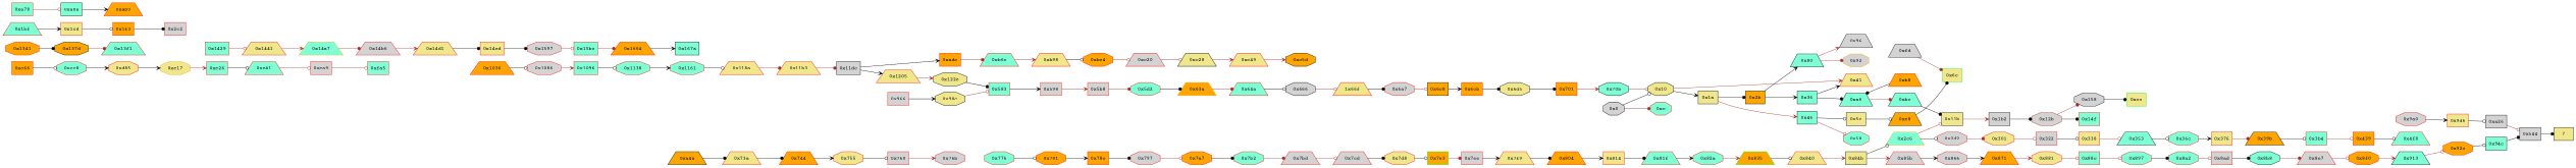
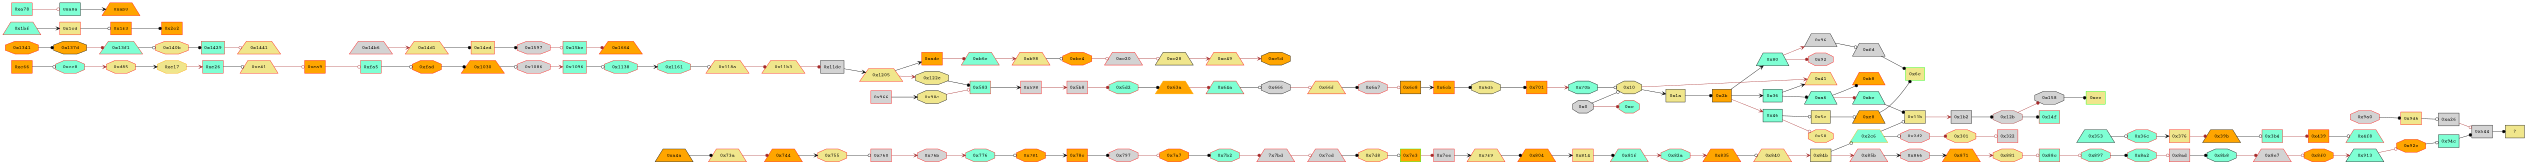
  strict digraph {
    fontname="Courier Prime"
    rankdir=LR
    node [fillcolor=aquamarine fontname="Courier Prime" shape=box style=filled color=red]
    edge [arrowhead=odot color=black fontname="Courier Prime"]
    "0x36" [color=""]
    "0x41" [fillcolor=khaki shape=trapezium]
    "0xa6" [shape=trapezium color=""]
    "0xbc" [shape=trapezium color=""]
    "0xb8" [fillcolor=orange shape=trapezium]
    "0x1205" [fillcolor=khaki shape=trapezium]
    "0x122e" [fillcolor=khaki shape=octagon color=""]
    "0x583"
    "0x6c8" [fillcolor=orange color=""]
    "0x6cb" [fillcolor=orange]
    "0x6d5" [fillcolor=khaki shape=octagon color=""]
    "0x137d" [fillcolor=orange shape=octagon color=""]
    "0x13f1" [shape=trapezium]
-   "0xe41" [shape=trapezium]
+   "0x140b" [fillcolor=khaki shape=octagon]
+   "0xe41" [fillcolor=khaki shape=trapezium]
    "0xe26"
-   "0xea9" [fillcolor=lightgrey]
+   "0xea9" [fillcolor=orange]
    "0x14ed" [fillcolor=khaki]
    "0x1597" [fillcolor=lightgrey shape=octagon]
    "0x15bc"
    "0x9d6" [fillcolor=khaki]
    "0xa26" [fillcolor=lightgrey color=""]
    "0x544" [fillcolor=lightgrey color=""]
    "0x1a" [fillcolor=khaki color=""]
    "0x2b" [fillcolor=orange color=""]
    "0x46" [color=""]
    "0x80" [shape=trapezium color=""]
-   "0x58" [shape=octagon]
+   "0x58" [fillcolor=khaki shape=octagon]
    "0x5c" [fillcolor=khaki color=""]
    "0x96" [fillcolor=lightgrey shape=trapezium color=""]
    "0xfd" [fillcolor=lightgrey shape=trapezium color=""]
    "0x6c" [color=green fillcolor=khaki]
    "0x301" [fillcolor=khaki shape=octagon]
    "0x322" [fillcolor=lightgrey]
-   "0x338" [fillcolor=khaki]
+   "0xfad" [fillcolor=orange shape=octagon]
    "0x1030" [fillcolor=orange shape=trapezium]
    "0x1086" [fillcolor=lightgrey shape=octagon]
    "0x70b" [shape=octagon color=""]
    "0x10" [fillcolor=khaki shape=octagon color=""]
    "0xbc4" [fillcolor=orange shape=octagon]
    "0xc20" [fillcolor=lightgrey shape=trapezium]
    "0xc28" [fillcolor=khaki shape=trapezium color=""]
    "0xe8" [fillcolor=orange shape=trapezium color=""]
    "0x1b2" [fillcolor=lightgrey color=""]
    "0x12b" [color=brown fillcolor=lightgrey shape=octagon]
    "0x158" [fillcolor=lightgrey shape=octagon color=""]
    "0x14f"
    "0x1429"
    "0x1441" [fillcolor=khaki shape=trapezium]
    "0x897" [shape=octagon]
    "0x8a2" [shape=octagon]
    "0x8ad" [fillcolor=lightgrey]
    "0x1bf" [shape=trapezium]
    "0x1cd" [fillcolor=khaki]
    "0x1f3" [fillcolor=orange]
-   "0x14a7" [color=orange shape=trapezium]
    "0x14b6" [fillcolor=lightgrey shape=trapezium]
    "0x14d1" [fillcolor=khaki shape=trapezium]
    "0x0" [fillcolor=lightgrey shape=octagon color=""]
    "0xc" [shape=octagon]
    "0xcc8" [shape=octagon]
    "0xd85" [fillcolor=khaki shape=octagon]
    "0xe17" [color=orange fillcolor=khaki shape=octagon]
    "0x814" [fillcolor=khaki]
    "0x81f" [shape=trapezium]
    "0x82a" [shape=octagon]
    "0x376" [fillcolor=khaki]
    "0x39b" [fillcolor=orange shape=trapezium color=""]
    "0x3b4"
    "0x94c" [color=""]
    "?" [fillcolor=khaki color=""]
    "0xa8a" [color=black]
    "0xab0" [fillcolor=orange shape=trapezium]
    "0x11b" [fillcolor=khaki color=""]
    "0xadc" [fillcolor=orange]
    "0xb6c" [shape=trapezium]
    "0xb98" [fillcolor=khaki shape=trapezium]
    "0x7ee" [fillcolor=lightgrey]
    "0x7f9" [fillcolor=khaki shape=trapezium]
    "0x804" [fillcolor=orange shape=trapezium]
    "0x8b8" [shape=octagon color=""]
    "0x8e7" [fillcolor=lightgrey shape=trapezium]
    "0x8f0" [fillcolor=orange shape=octagon]
    "0x353" [shape=trapezium color=""]
    "0x36c" [shape=octagon]
    "0x1664" [fillcolor=orange shape=trapezium]
-   "0x167a" [color=""]
    "0x6a7" [fillcolor=lightgrey shape=octagon]
    "0x1096"
    "0x88c"
    "0xfa5"
    "0x598" [fillcolor=lightgrey]
    "0x5b8" [fillcolor=lightgrey]
    "0x5d2" [shape=octagon]
    "0x118a" [fillcolor=khaki shape=trapezium]
    "0x11b3" [fillcolor=khaki shape=trapezium]
    "0x11dc" [fillcolor=lightgrey color=""]
    "0x63a" [color=orange fillcolor=orange shape=trapezium]
    "0x64a" [shape=trapezium]
    "0x755" [fillcolor=khaki shape=octagon]
    "0x760" [fillcolor=lightgrey]
    "0x76b" [fillcolor=lightgrey shape=octagon]
    "0x7e3" [color=green fillcolor=orange]
-   "0x2c2" [fillcolor=lightgrey]
+   "0x2c2" [fillcolor=orange]
    "0x744" [fillcolor=orange shape=trapezium]
    "0x666" [fillcolor=lightgrey shape=octagon color=""]
-   "0x7bd" [fillcolor=lightgrey shape=trapezium]
+   "0x7bd" [fillcolor=lightgrey shape=trapezium label="7x7bd"]
    "0x7cd" [fillcolor=lightgrey shape=trapezium]
    "0x7d8" [fillcolor=khaki shape=octagon]
    "0xc49" [fillcolor=khaki shape=trapezium]
    "0xc5d" [fillcolor=orange shape=octagon color=""]
    "0x85b" [fillcolor=lightgrey shape=trapezium]
    "0x866" [fillcolor=lightgrey shape=octagon]
    "0x871" [fillcolor=orange shape=trapezium]
    "0x881" [fillcolor=khaki shape=octagon]
    "0x73a" [fillcolor=khaki shape=trapezium]
    "0x1341" [fillcolor=orange shape=octagon]
    "0x439" [fillcolor=orange]
    "0x4f8" [shape=trapezium]
    "0x1138" [shape=octagon]
    "0x1161" [shape=octagon]
    "0x701" [fillcolor=orange]
    "0x84b" [fillcolor=khaki color=""]
    "0x2c6" [color=orange shape=trapezium]
    "0x2d2" [fillcolor=lightgrey shape=octagon]
    "0x776" [shape=octagon]
    "0x781" [fillcolor=orange shape=octagon]
    "0x78c" [fillcolor=orange]
    "0xc66" [fillcolor=orange]
    "0x92c" [fillcolor=orange shape=octagon]
-   "0x92" [color=orange fillcolor=lightgrey shape=octagon]
-   "0x835" [color=green fillcolor=orange shape=trapezium]
-   "0x66f" [fillcolor=khaki shape=trapezium label="1x66f"]
+   "0x92" [fillcolor=lightgrey shape=octagon]
+   "0x835" [fillcolor=orange shape=trapezium]
+   "0x66f" [fillcolor=khaki shape=trapezium]
    "0x797" [fillcolor=lightgrey shape=octagon]
    "0x7a7" [fillcolor=orange shape=octagon]
    "0xa78"
    "0x840" [fillcolor=khaki shape=trapezium]
    "0x913" [shape=trapezium color=""]
    "0x966" [fillcolor=lightgrey]
    "0x98c" [fillcolor=khaki shape=octagon color=""]
    "0xcc" [color=green fillcolor=khaki]
    "0x7b2" [shape=octagon]
    "0xa4a" [fillcolor=orange shape=trapezium color=""]
    "0x9a0" [fillcolor=lightgrey shape=octagon]
    "0x36" -> "0x41" [arrowhead=vee]
    "0x36" -> "0xa6" [arrowhead=dot]
    "0xa6" -> "0xbc" [arrowhead=dot color=brown]
-   "0xb8" -> "0xa6" [arrowhead=dot]
+   "0xa6" -> "0xb8" [arrowhead=dot]
    "0xbc" -> "0x11b" [arrowhead=dot]
    "0x1205" -> "0x122e" [arrowhead=vee color=brown]
    "0x122e" -> "0x583" [arrowhead=dot]
    "0x583" -> "0x598" [arrowhead=vee]
    "0x6c8" -> "0x6cb" [arrowhead=vee]
    "0x6cb" -> "0x6d5" [arrowhead=dot]
    "0x6d5" -> "0x701" [arrowhead=dot]
    "0x137d" -> "0x13f1" [arrowhead=dot color=brown]
+   "0x13f1" -> "0x140b"
+   "0x140b" -> "0x1429" [arrowhead=dot]
    "0xe41" -> "0xea9" [color=brown]
    "0xe26" -> "0xe41"
    "0xea9" -> "0xfa5" [color=brown]
    "0x14ed" -> "0x1597" [arrowhead=dot]
    "0x1597" -> "0x15bc" [color=brown]
    "0x15bc" -> "0x1664" [arrowhead=dot color=brown]
    "0x9d6" -> "0xa26"
    "0xa26" -> "0x544" [color=brown]
    "0x544" -> "?" [arrowhead=dot]
    "0x1a" -> "0x2b" [arrowhead=dot]
-   "0x1a" -> "0x46" [arrowhead=vee color=brown]
+   "0x2b" -> "0x46" [arrowhead=vee color=brown]
    "0x2b" -> "0x36" [arrowhead=vee]
    "0x2b" -> "0x80" [arrowhead=vee]
    "0x46" -> "0x58" [color=brown]
    "0x46" -> "0x5c"
    "0x80" -> "0x96" [arrowhead=vee color=brown]
    "0x80" -> "0x92" [arrowhead=dot color=brown]
    "0x5c" -> "0xe8"
-   "0xfd" -> "0x6c" [arrowhead=dot color=brown]
+   "0x96" -> "0xfd"
+   "0xfd" -> "0x6c" [arrowhead=dot]
    "0x301" -> "0x322" [color=brown]
-   "0x322" -> "0x338"
-   "0x338" -> "0x353" [color=brown]
+   "0xfad" -> "0x1030" [arrowhead=dot]
    "0x1030" -> "0x1086"
    "0x1086" -> "0x1096" [arrowhead=vee color=brown]
-   "0x70b" -> "0x10" [color=brown]
+   "0x70b" -> "0x10"
    "0x10" -> "0x41" [arrowhead=vee color=brown]
    "0x10" -> "0x1a" [arrowhead=vee]
    "0xbc4" -> "0xc20" [color=brown]
    "0xc20" -> "0xc28" [color=brown]
    "0xc28" -> "0xc49" [arrowhead=vee color=brown]
    "0xe8" -> "0x6c" [arrowhead=dot]
    "0x1b2" -> "0x12b" [arrowhead=dot]
    "0x12b" -> "0x158" [arrowhead=dot color=brown]
    "0x12b" -> "0x14f" [arrowhead=dot]
    "0x158" -> "0xcc" [arrowhead=dot]
    "0x1429" -> "0x1441" [color=brown]
-   "0x1441" -> "0x14a7" [arrowhead=vee color=brown]
    "0x897" -> "0x8a2" [arrowhead=dot]
    "0x8a2" -> "0x8ad" [color=brown]
    "0x8ad" -> "0x8b8" [arrowhead=dot]
    "0x1bf" -> "0x1cd" [arrowhead=vee]
    "0x1cd" -> "0x1f3"
    "0x1f3" -> "0x2c2" [arrowhead=dot]
-   "0x14a7" -> "0x14b6" [arrowhead=dot color=brown]
    "0x14b6" -> "0x14d1" [arrowhead=vee color=brown]
    "0x14d1" -> "0x14ed" [arrowhead=dot]
    "0x0" -> "0x10"
    "0x0" -> "0xc" [arrowhead=dot color=brown]
-   "0xcc8" -> "0xd85" [arrowhead=vee]
+   "0xcc8" -> "0xd85" [arrowhead=vee color=brown]
    "0xd85" -> "0xe17" [arrowhead=vee]
    "0xe17" -> "0xe26" [arrowhead=vee color=brown]
    "0x814" -> "0x81f" [arrowhead=dot]
-   "0x81f" -> "0x82a" [arrowhead=vee]
+   "0x81f" -> "0x82a" [arrowhead=vee color=brown]
    "0x82a" -> "0x835" [arrowhead=vee color=brown]
    "0x376" -> "0x39b" [arrowhead=dot color=brown]
    "0x39b" -> "0x3b4"
-   "0x3b4" -> "0x439" [color=brown]
+   "0x3b4" -> "0x439" [arrowhead=dot color=brown]
    "0x94c" -> "0x544" [arrowhead=dot]
    "0xa8a" -> "0xab0" [arrowhead=vee]
    "0x11b" -> "0x1b2" [arrowhead=vee color=brown]
    "0xadc" -> "0xb6c" [arrowhead=dot color=brown]
    "0xb6c" -> "0xb98" [arrowhead=vee color=brown]
    "0xb98" -> "0xbc4"
    "0x7ee" -> "0x7f9" [arrowhead=vee]
    "0x7f9" -> "0x804" [arrowhead=dot]
    "0x804" -> "0x814" [arrowhead=vee]
    "0x8b8" -> "0x8e7" [arrowhead=dot color=brown]
    "0x8e7" -> "0x8f0" [color=brown]
    "0x8f0" -> "0x913" [arrowhead=vee color=brown]
    "0x353" -> "0x36c"
    "0x36c" -> "0x376" [arrowhead=vee]
-   "0x1664" -> "0x167a" [arrowhead=vee]
    "0x6a7" -> "0x6c8" [color=brown]
    "0x1096" -> "0x1138"
    "0x88c" -> "0x897" [color=brown]
+   "0xfa5" -> "0xfad"
    "0x598" -> "0x5b8" [arrowhead=vee color=brown]
    "0x5b8" -> "0x5d2" [arrowhead=dot color=brown]
    "0x5d2" -> "0x63a" [arrowhead=dot]
    "0x118a" -> "0x11b3" [arrowhead=dot color=brown]
    "0x11b3" -> "0x11dc" [arrowhead=dot color=brown]
    "0x11dc" -> "0x1205" [arrowhead=vee]
-   "0x11dc" -> "0xadc" [arrowhead=vee]
+   "0x1205" -> "0xadc" [arrowhead=vee]
    "0x63a" -> "0x64a" [arrowhead=dot color=brown]
    "0x64a" -> "0x666"
    "0x755" -> "0x760"
    "0x760" -> "0x76b" [arrowhead=vee color=brown]
+   "0x76b" -> "0x776" [arrowhead=vee color=brown]
    "0x7e3" -> "0x7ee" [arrowhead=dot color=brown]
    "0x744" -> "0x755" [arrowhead=vee]
    "0x666" -> "0x66f" [color=brown]
    "0x7bd" -> "0x7cd" [color=brown]
    "0x7cd" -> "0x7d8" [arrowhead=dot]
    "0x7d8" -> "0x7e3"
    "0xc49" -> "0xc5d" [arrowhead=vee color=brown]
    "0x85b" -> "0x866" [arrowhead=vee]
    "0x866" -> "0x871" [arrowhead=vee]
    "0x871" -> "0x881" [arrowhead=vee color=brown]
    "0x881" -> "0x88c" [color=brown]
-   "0x73a" -> "0x744" [arrowhead=dot]
+   "0x73a" -> "0x744" [arrowhead=dot color=brown]
    "0x1341" -> "0x137d" [arrowhead=dot]
    "0x439" -> "0x4f8"
    "0x1138" -> "0x1161" [arrowhead=vee]
    "0x1161" -> "0x118a"
    "0x701" -> "0x70b" [arrowhead=vee color=brown]
    "0x84b" -> "0x85b" [arrowhead=vee color=brown]
    "0x84b" -> "0x2c6"
-   "0x2c6" -> "0x11b" [color=brown]
+   "0x2c6" -> "0x11b"
    "0x2c6" -> "0x2d2"
    "0x2d2" -> "0x301" [arrowhead=dot color=brown]
    "0x776" -> "0x781"
    "0x781" -> "0x78c" [arrowhead=vee]
    "0x78c" -> "0x797" [arrowhead=dot]
    "0xc66" -> "0xcc8"
    "0x92c" -> "0x94c"
    "0x835" -> "0x840"
    "0x66f" -> "0x6a7" [arrowhead=dot]
    "0x797" -> "0x7a7" [color=brown]
    "0x7a7" -> "0x7b2" [arrowhead=dot]
    "0xa78" -> "0xa8a" [color=brown]
    "0x840" -> "0x84b" [arrowhead=vee color=brown]
    "0x913" -> "0x92c" [color=brown]
    "0x966" -> "0x98c" [arrowhead=vee]
    "0x98c" -> "0x583" [color=brown]
    "0x7b2" -> "0x7bd" [arrowhead=dot color=brown]
    "0xa4a" -> "0x73a" [arrowhead=dot]
-   "0x9a0" -> "0x9d6" [arrowhead=vee]
+   "0x9a0" -> "0x9d6" [arrowhead=dot]
  }
